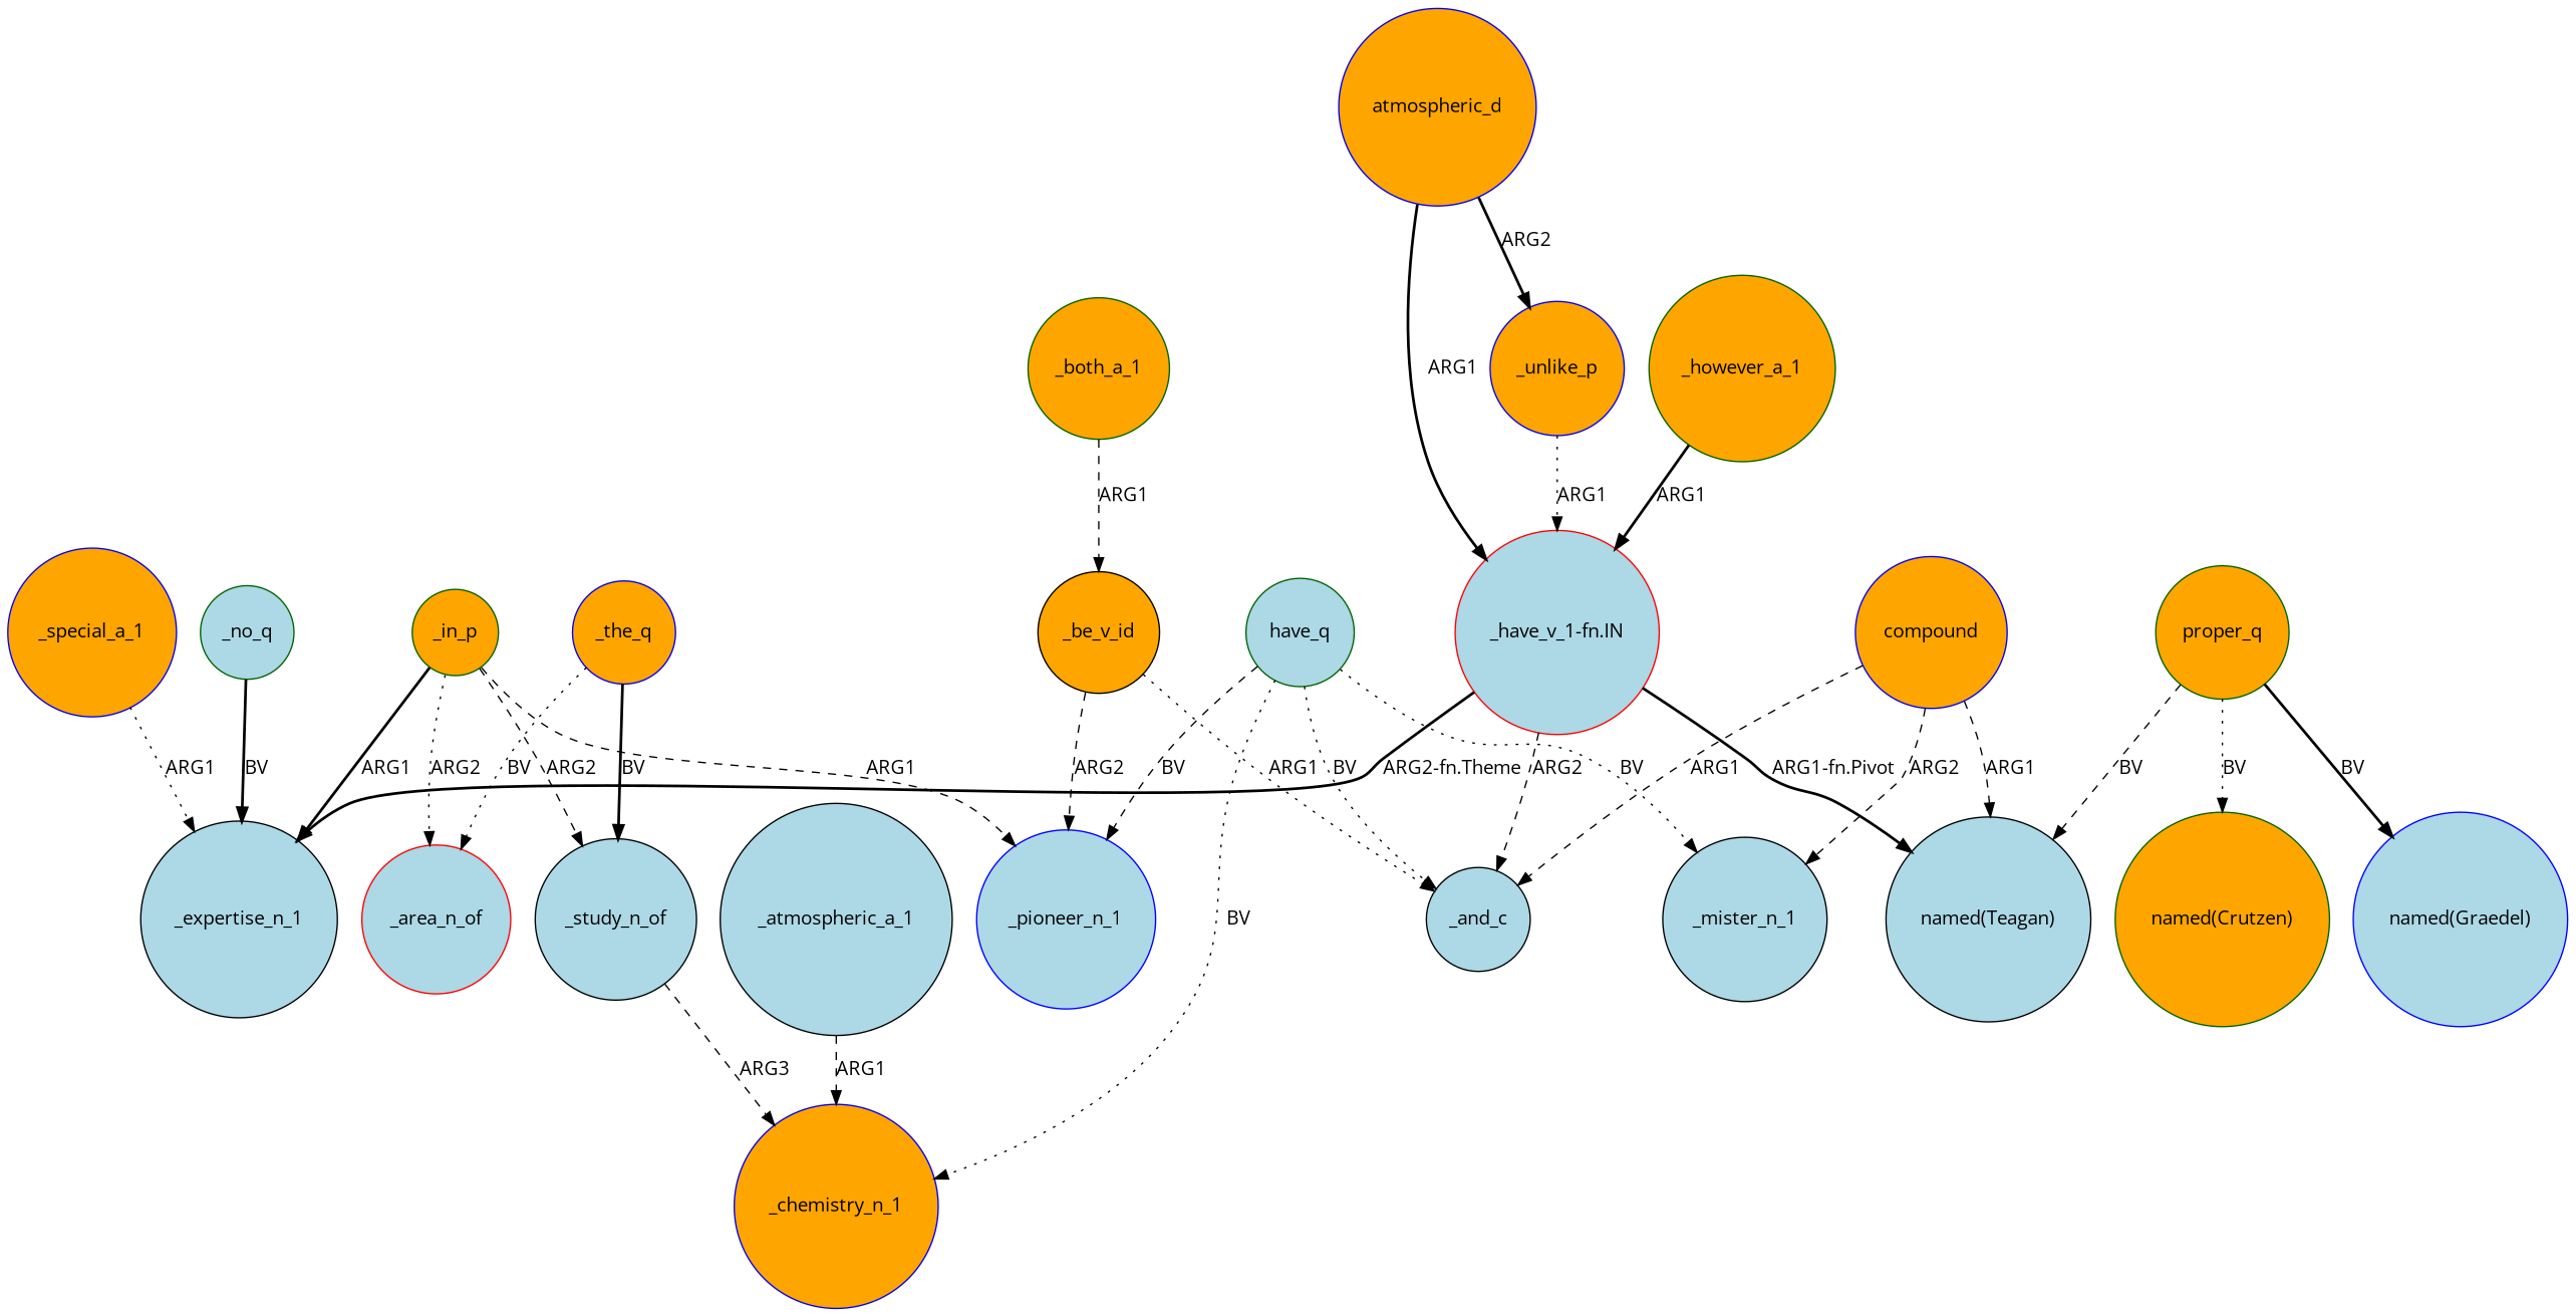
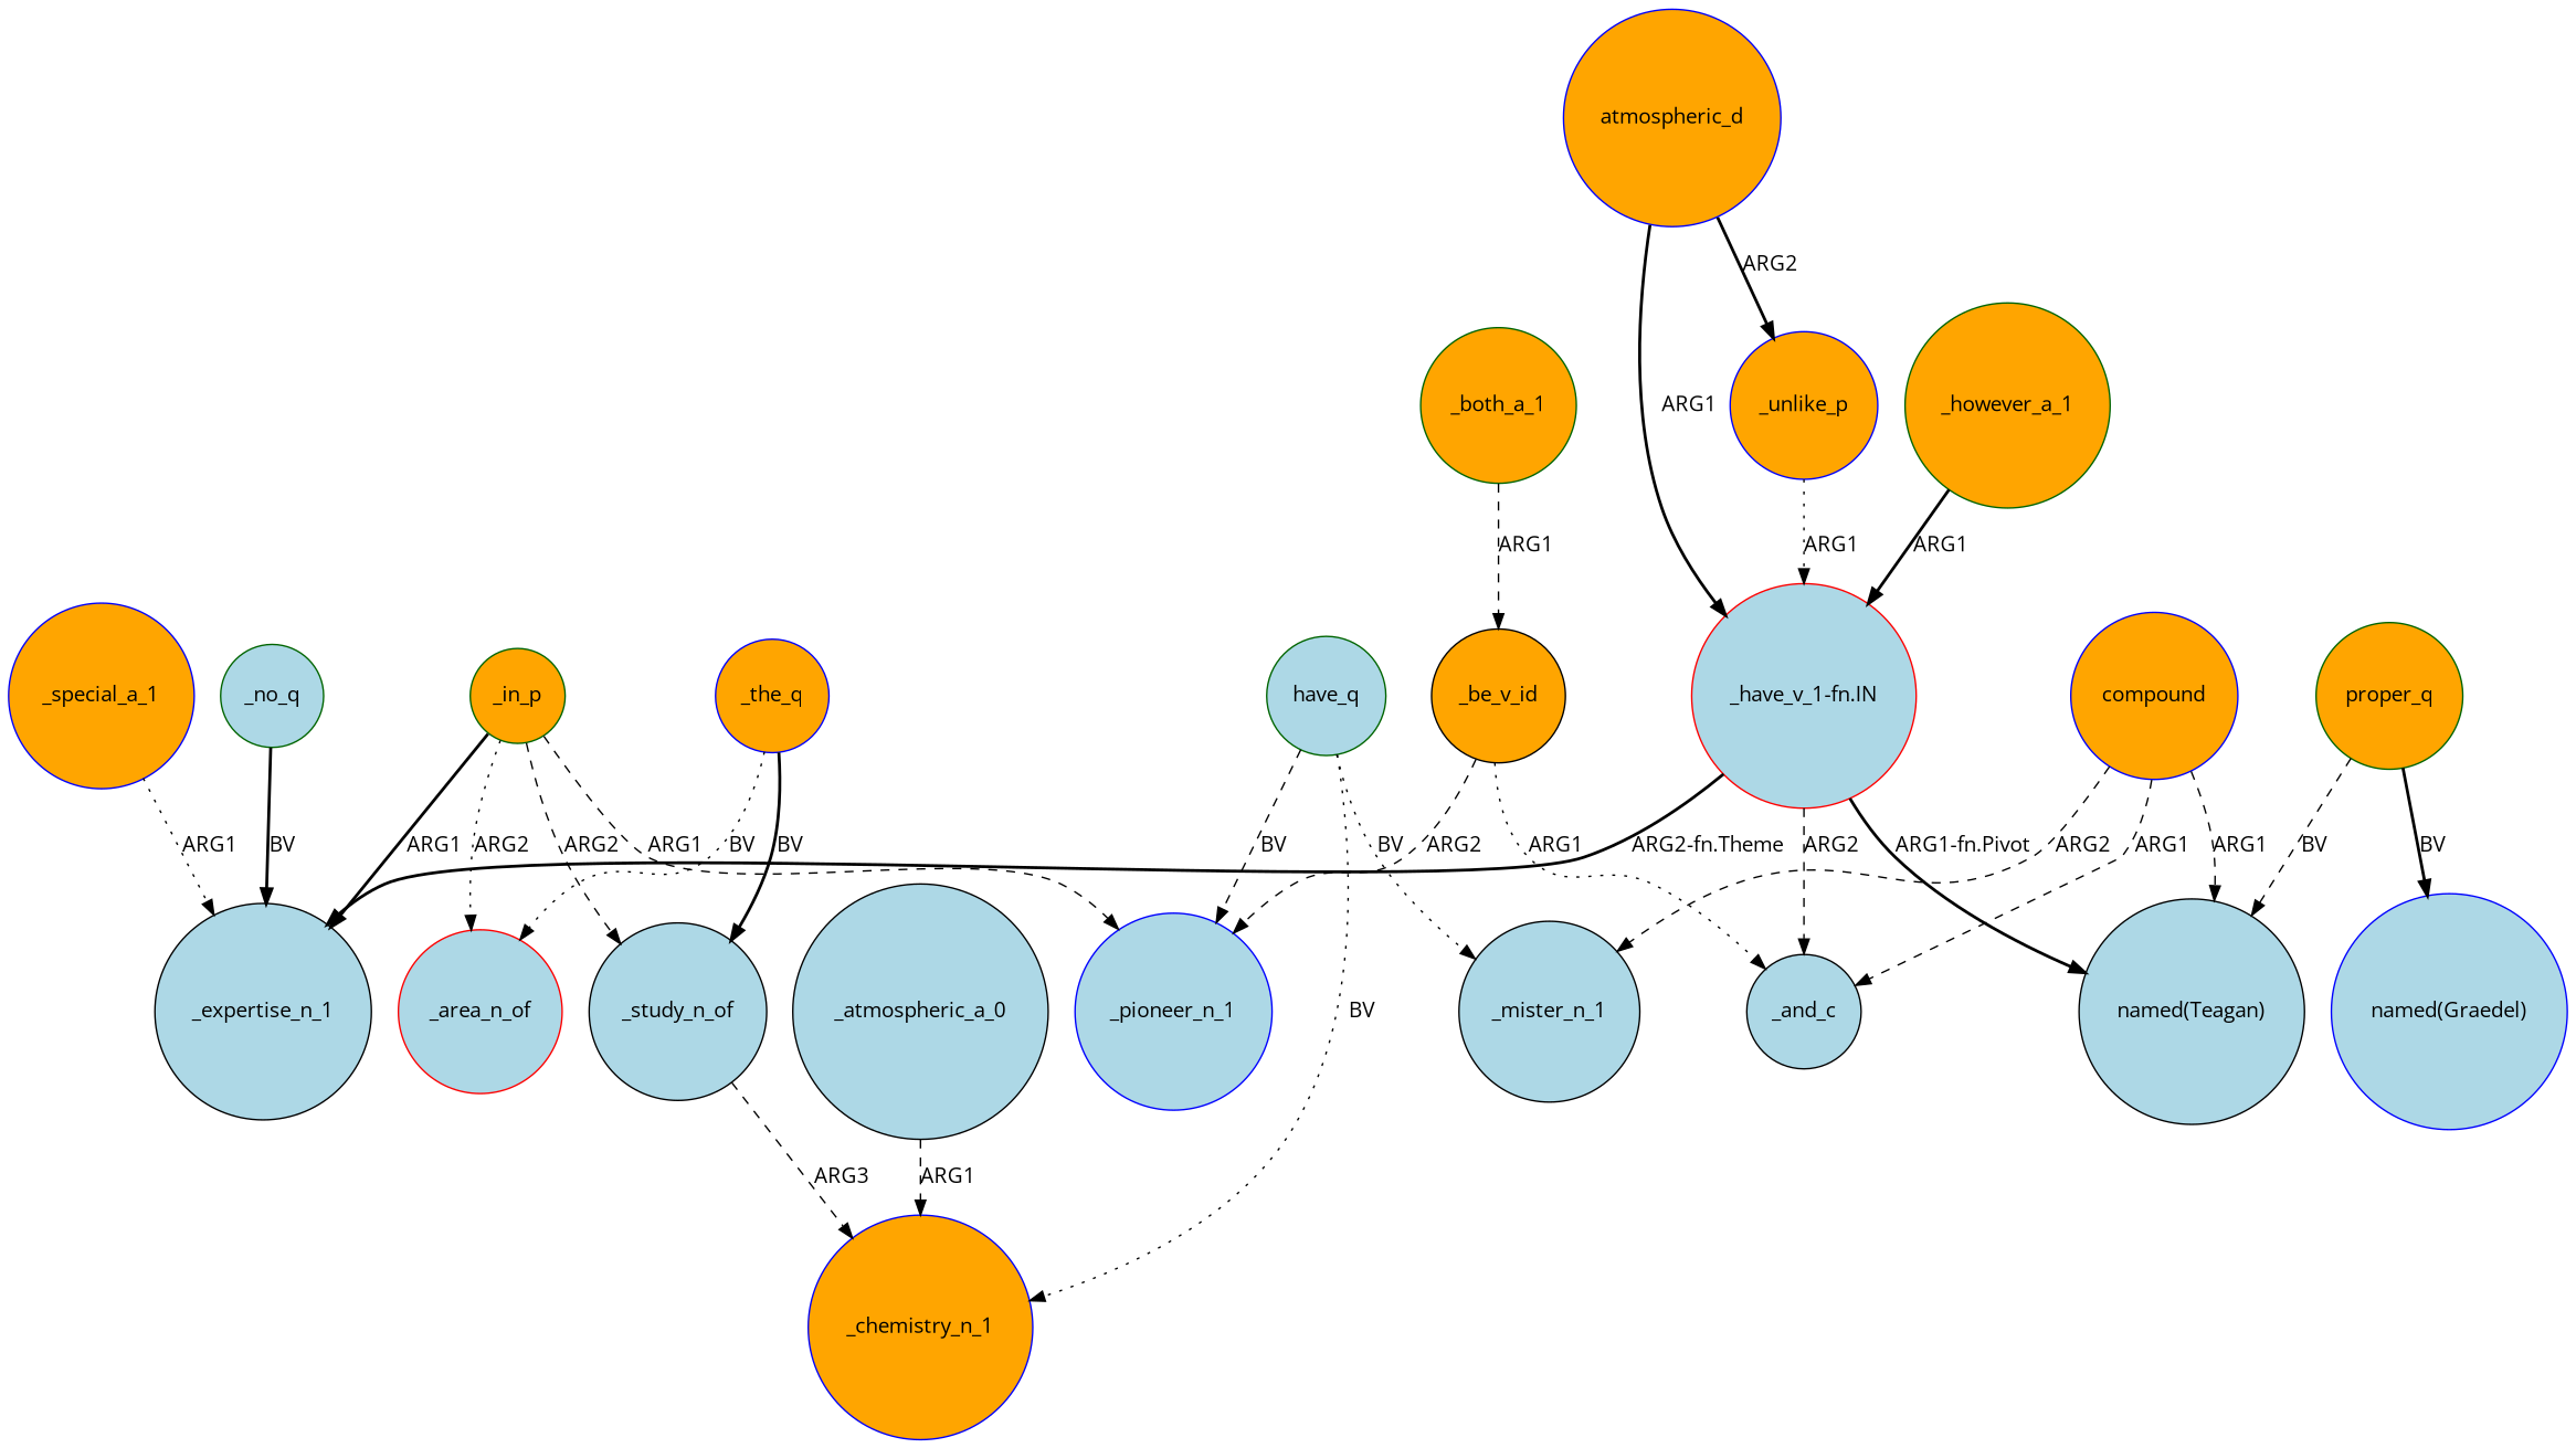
  digraph {
    fontname="Open Sans"
    node [color=blue fillcolor=orange fontname="Open Sans" shape=circle style=filled]
    edge [fontname="Open Sans" style=dashed]
    n1 [label=atmospheric_d]
    "_have_v_1-fn.IN" [color=red fillcolor=lightblue]
    _unlike_p
    _expertise_n_1 [color=black fillcolor=lightblue]
    "named(Teagan)" [color=black fillcolor=lightblue]
    _and_c [color=black fillcolor=lightblue]
    _study_n_of [color=black fillcolor=lightblue]
    _the_q
    _area_n_of [color=red fillcolor=lightblue]
    _chemistry_n_1
    _no_q [color=darkgreen fillcolor=lightblue]
    n12 [color=darkgreen fillcolor=lightblue label=have_q]
    _pioneer_n_1 [fillcolor=lightblue]
    _mister_n_1 [color=black fillcolor=lightblue]
    _however_a_1 [color=darkgreen]
    _in_p [color=darkgreen]
    compound
    proper_q [color=darkgreen]
-   "named(Crutzen)" [color=darkgreen]
    "named(Graedel)" [fillcolor=lightblue]
    _be_v_id [color=black]
-   _atmospheric_a_1 [color=black fillcolor=lightblue]
+   _atmospheric_a_1 [color=black fillcolor=lightblue label=_atmospheric_a_0]
    _special_a_1
    _both_a_1 [color=darkgreen]
    n1 -> "_have_v_1-fn.IN" [label=ARG1 style=bold]
    n1 -> _unlike_p [label=ARG2 style=bold]
    "_have_v_1-fn.IN" -> _expertise_n_1 [label="ARG2-fn.Theme" style=bold]
    "_have_v_1-fn.IN" -> "named(Teagan)" [label="ARG1-fn.Pivot" style=bold]
    "_have_v_1-fn.IN" -> _and_c [label=ARG2]
    _unlike_p -> "_have_v_1-fn.IN" [label=ARG1 style=dotted]
    _study_n_of -> _chemistry_n_1 [label=ARG3]
    _the_q -> _study_n_of [label=BV style=bold]
    _the_q -> _area_n_of [label=BV style=dotted]
    _no_q -> _expertise_n_1 [label=BV style=bold]
-   n12 -> _and_c [label=BV style=dotted]
    n12 -> _chemistry_n_1 [label=BV style=dotted]
    n12 -> _pioneer_n_1 [label=BV]
    n12 -> _mister_n_1 [label=BV style=dotted]
    _however_a_1 -> "_have_v_1-fn.IN" [label=ARG1 style=bold]
    _in_p -> _expertise_n_1 [label=ARG1 style=bold]
    _in_p -> _study_n_of [label=ARG2]
    _in_p -> _area_n_of [label=ARG2 style=dotted]
    _in_p -> _pioneer_n_1 [label=ARG1]
    compound -> "named(Teagan)" [label=ARG1]
    compound -> _and_c [label=ARG1]
    compound -> _mister_n_1 [label=ARG2]
    proper_q -> "named(Teagan)" [label=BV]
-   proper_q -> "named(Crutzen)" [label=BV style=dotted]
    proper_q -> "named(Graedel)" [label=BV style=bold]
    _be_v_id -> _and_c [label=ARG1 style=dotted]
    _be_v_id -> _pioneer_n_1 [label=ARG2]
    _atmospheric_a_1 -> _chemistry_n_1 [label=ARG1]
    _special_a_1 -> _expertise_n_1 [label=ARG1 style=dotted]
    _both_a_1 -> _be_v_id [label=ARG1]
  }
